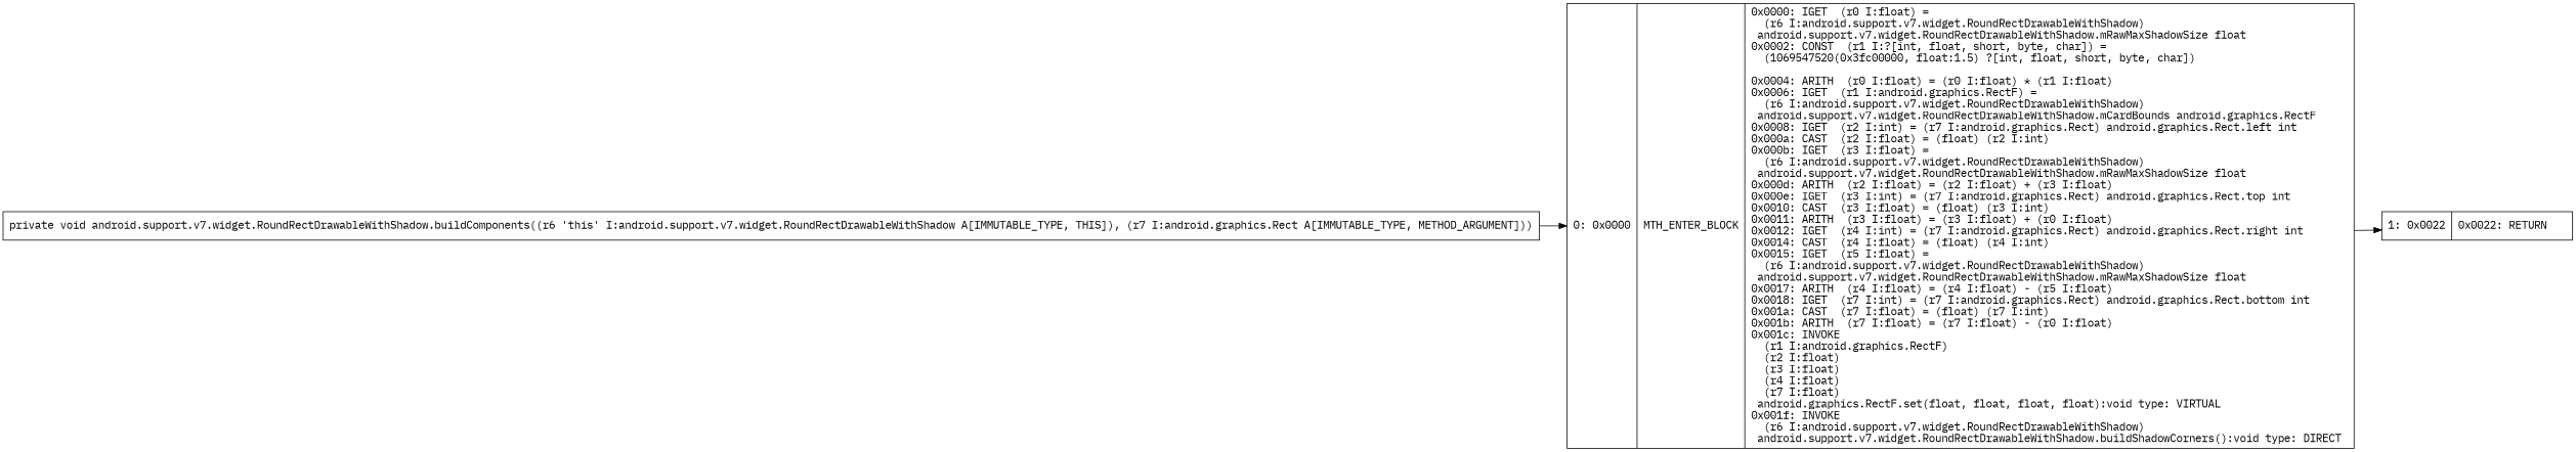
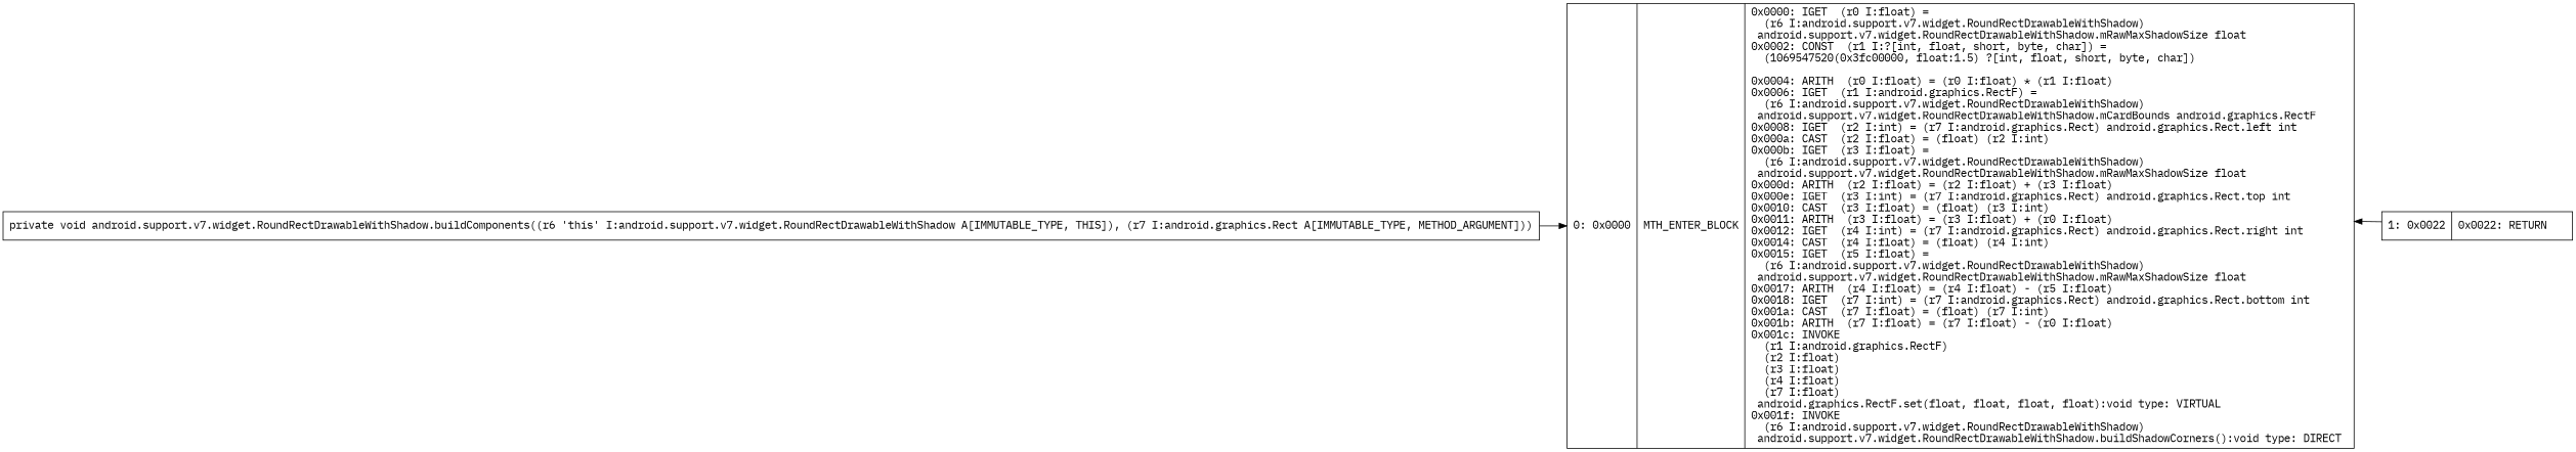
  digraph {
    rankdir=LR
    fontname="IBM Plex Mono"
    node [shape=record fontname="IBM Plex Mono"]
    edge [fontname="IBM Plex Mono"]
    n1 [label="{0\:\ 0x0000|MTH_ENTER_BLOCK\l|0x0000: IGET  (r0 I:float) = \l  (r6 I:android.support.v7.widget.RoundRectDrawableWithShadow)\l android.support.v7.widget.RoundRectDrawableWithShadow.mRawMaxShadowSize float \l0x0002: CONST  (r1 I:?[int, float, short, byte, char]) = \l  (1069547520(0x3fc00000, float:1.5) ?[int, float, short, byte, char])\l \l0x0004: ARITH  (r0 I:float) = (r0 I:float) * (r1 I:float) \l0x0006: IGET  (r1 I:android.graphics.RectF) = \l  (r6 I:android.support.v7.widget.RoundRectDrawableWithShadow)\l android.support.v7.widget.RoundRectDrawableWithShadow.mCardBounds android.graphics.RectF \l0x0008: IGET  (r2 I:int) = (r7 I:android.graphics.Rect) android.graphics.Rect.left int \l0x000a: CAST  (r2 I:float) = (float) (r2 I:int) \l0x000b: IGET  (r3 I:float) = \l  (r6 I:android.support.v7.widget.RoundRectDrawableWithShadow)\l android.support.v7.widget.RoundRectDrawableWithShadow.mRawMaxShadowSize float \l0x000d: ARITH  (r2 I:float) = (r2 I:float) + (r3 I:float) \l0x000e: IGET  (r3 I:int) = (r7 I:android.graphics.Rect) android.graphics.Rect.top int \l0x0010: CAST  (r3 I:float) = (float) (r3 I:int) \l0x0011: ARITH  (r3 I:float) = (r3 I:float) + (r0 I:float) \l0x0012: IGET  (r4 I:int) = (r7 I:android.graphics.Rect) android.graphics.Rect.right int \l0x0014: CAST  (r4 I:float) = (float) (r4 I:int) \l0x0015: IGET  (r5 I:float) = \l  (r6 I:android.support.v7.widget.RoundRectDrawableWithShadow)\l android.support.v7.widget.RoundRectDrawableWithShadow.mRawMaxShadowSize float \l0x0017: ARITH  (r4 I:float) = (r4 I:float) \- (r5 I:float) \l0x0018: IGET  (r7 I:int) = (r7 I:android.graphics.Rect) android.graphics.Rect.bottom int \l0x001a: CAST  (r7 I:float) = (float) (r7 I:int) \l0x001b: ARITH  (r7 I:float) = (r7 I:float) \- (r0 I:float) \l0x001c: INVOKE  \l  (r1 I:android.graphics.RectF)\l  (r2 I:float)\l  (r3 I:float)\l  (r4 I:float)\l  (r7 I:float)\l android.graphics.RectF.set(float, float, float, float):void type: VIRTUAL \l0x001f: INVOKE  \l  (r6 I:android.support.v7.widget.RoundRectDrawableWithShadow)\l android.support.v7.widget.RoundRectDrawableWithShadow.buildShadowCorners():void type: DIRECT \l}"]
    n2 [label="{1\:\ 0x0022|0x0022: RETURN   \l}"]
    n3 [label="{private void android.support.v7.widget.RoundRectDrawableWithShadow.buildComponents((r6 'this' I:android.support.v7.widget.RoundRectDrawableWithShadow A[IMMUTABLE_TYPE, THIS]), (r7 I:android.graphics.Rect A[IMMUTABLE_TYPE, METHOD_ARGUMENT])) }"]
-   n1 -> n2
+   n2 -> n1
    n3 -> n1
  }
